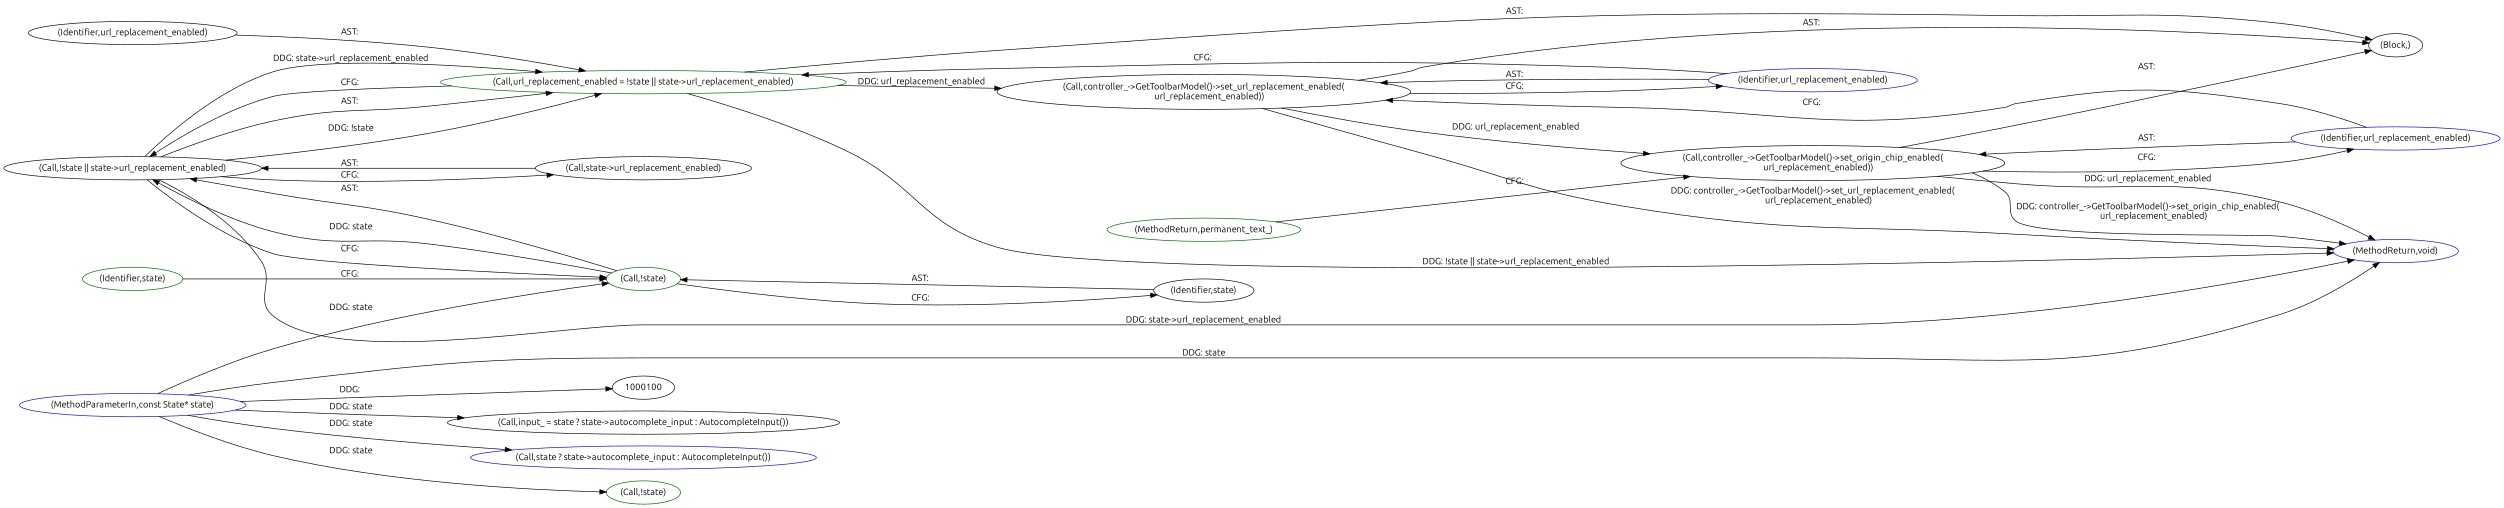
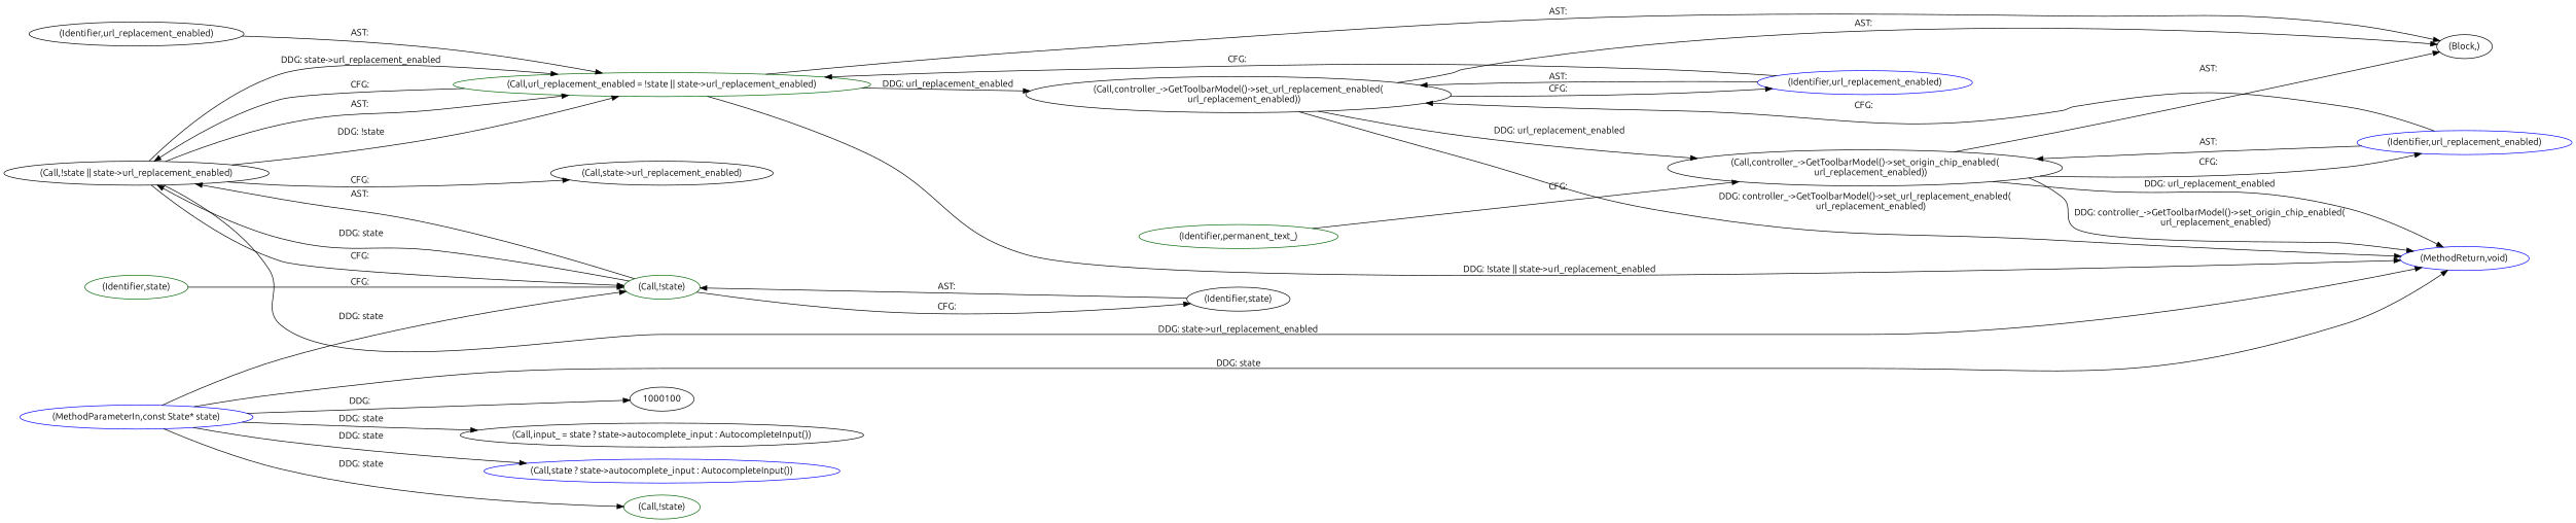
  digraph {
    fontname=Ubuntu
    rankdir=LR
    node [color=black fontname=Ubuntu]
    edge [fontname=Ubuntu]
    n1 [label="(Call,!state || state->url_replacement_enabled)"]
    n2 [color=darkgreen label="(Call,!state)"]
    n3 [color=darkgreen label="(Call,url_replacement_enabled = !state || state->url_replacement_enabled)"]
    n4 [color=blue label="(MethodReturn,void)"]
    n5 [label="(Call,state->url_replacement_enabled)"]
    n6 [label="(Identifier,state)"]
    n7 [label="(Call,controller_->GetToolbarModel()->set_url_replacement_enabled(\n      url_replacement_enabled))"]
    n8 [label="(Block,)"]
    n9 [color=blue label="(MethodParameterIn,const State* state)"]
    n10 [label="(Call,input_ = state ? state->autocomplete_input : AutocompleteInput())"]
    n11 [color=blue label="(Call,state ? state->autocomplete_input : AutocompleteInput())"]
    n12 [color=darkgreen label="(Call,!state)"]
    1000100
    n14 [label="(Call,controller_->GetToolbarModel()->set_origin_chip_enabled(\n      url_replacement_enabled))"]
    n15 [color=blue label="(Identifier,url_replacement_enabled)"]
    n16 [color=blue label="(Identifier,url_replacement_enabled)"]
    n17 [label="(Identifier,url_replacement_enabled)"]
-   n18 [color=darkgreen label="(MethodReturn,permanent_text_)"]
+   n18 [color=darkgreen label="(Identifier,permanent_text_)"]
    n19 [color=darkgreen label="(Identifier,state)"]
    n1 -> n2 [label="CFG: "]
    n1 -> n3 [label="AST: "]
    n1 -> n3 [label="DDG: !state"]
    n1 -> n3 [label="DDG: state->url_replacement_enabled"]
    n1 -> n4 [label="DDG: state->url_replacement_enabled"]
    n1 -> n5 [label="CFG: "]
    n2 -> n1 [label="AST: "]
    n2 -> n1 [label="DDG: state"]
    n2 -> n6 [label="CFG: "]
    n3 -> n1 [label="CFG: "]
    n3 -> n4 [label="DDG: !state || state->url_replacement_enabled"]
    n3 -> n7 [label="DDG: url_replacement_enabled"]
    n3 -> n8 [label="AST: "]
-   n5 -> n1 [label="AST: "]
    n6 -> n2 [label="AST: "]
    n7 -> n4 [label="DDG: controller_->GetToolbarModel()->set_url_replacement_enabled(\n      url_replacement_enabled)"]
    n7 -> n8 [label="AST: "]
    n7 -> n14 [label="DDG: url_replacement_enabled"]
    n7 -> n15 [label="CFG: "]
    n9 -> n2 [label="DDG: state"]
    n9 -> n4 [label="DDG: state"]
    n9 -> n10 [label="DDG: state"]
    n9 -> n11 [label="DDG: state"]
    n9 -> n12 [label="DDG: state"]
    n9 -> 1000100 [label="DDG: "]
    n14 -> n4 [label="DDG: controller_->GetToolbarModel()->set_origin_chip_enabled(\n      url_replacement_enabled)"]
    n14 -> n4 [label="DDG: url_replacement_enabled"]
    n14 -> n8 [label="AST: "]
    n14 -> n16 [label="CFG: "]
    n15 -> n3 [label="CFG: "]
    n15 -> n7 [label="AST: "]
    n16 -> n7 [label="CFG: "]
    n16 -> n14 [label="AST: "]
    n17 -> n3 [label="AST: "]
    n18 -> n14 [label="CFG: "]
    n19 -> n2 [label="CFG: "]
  }
